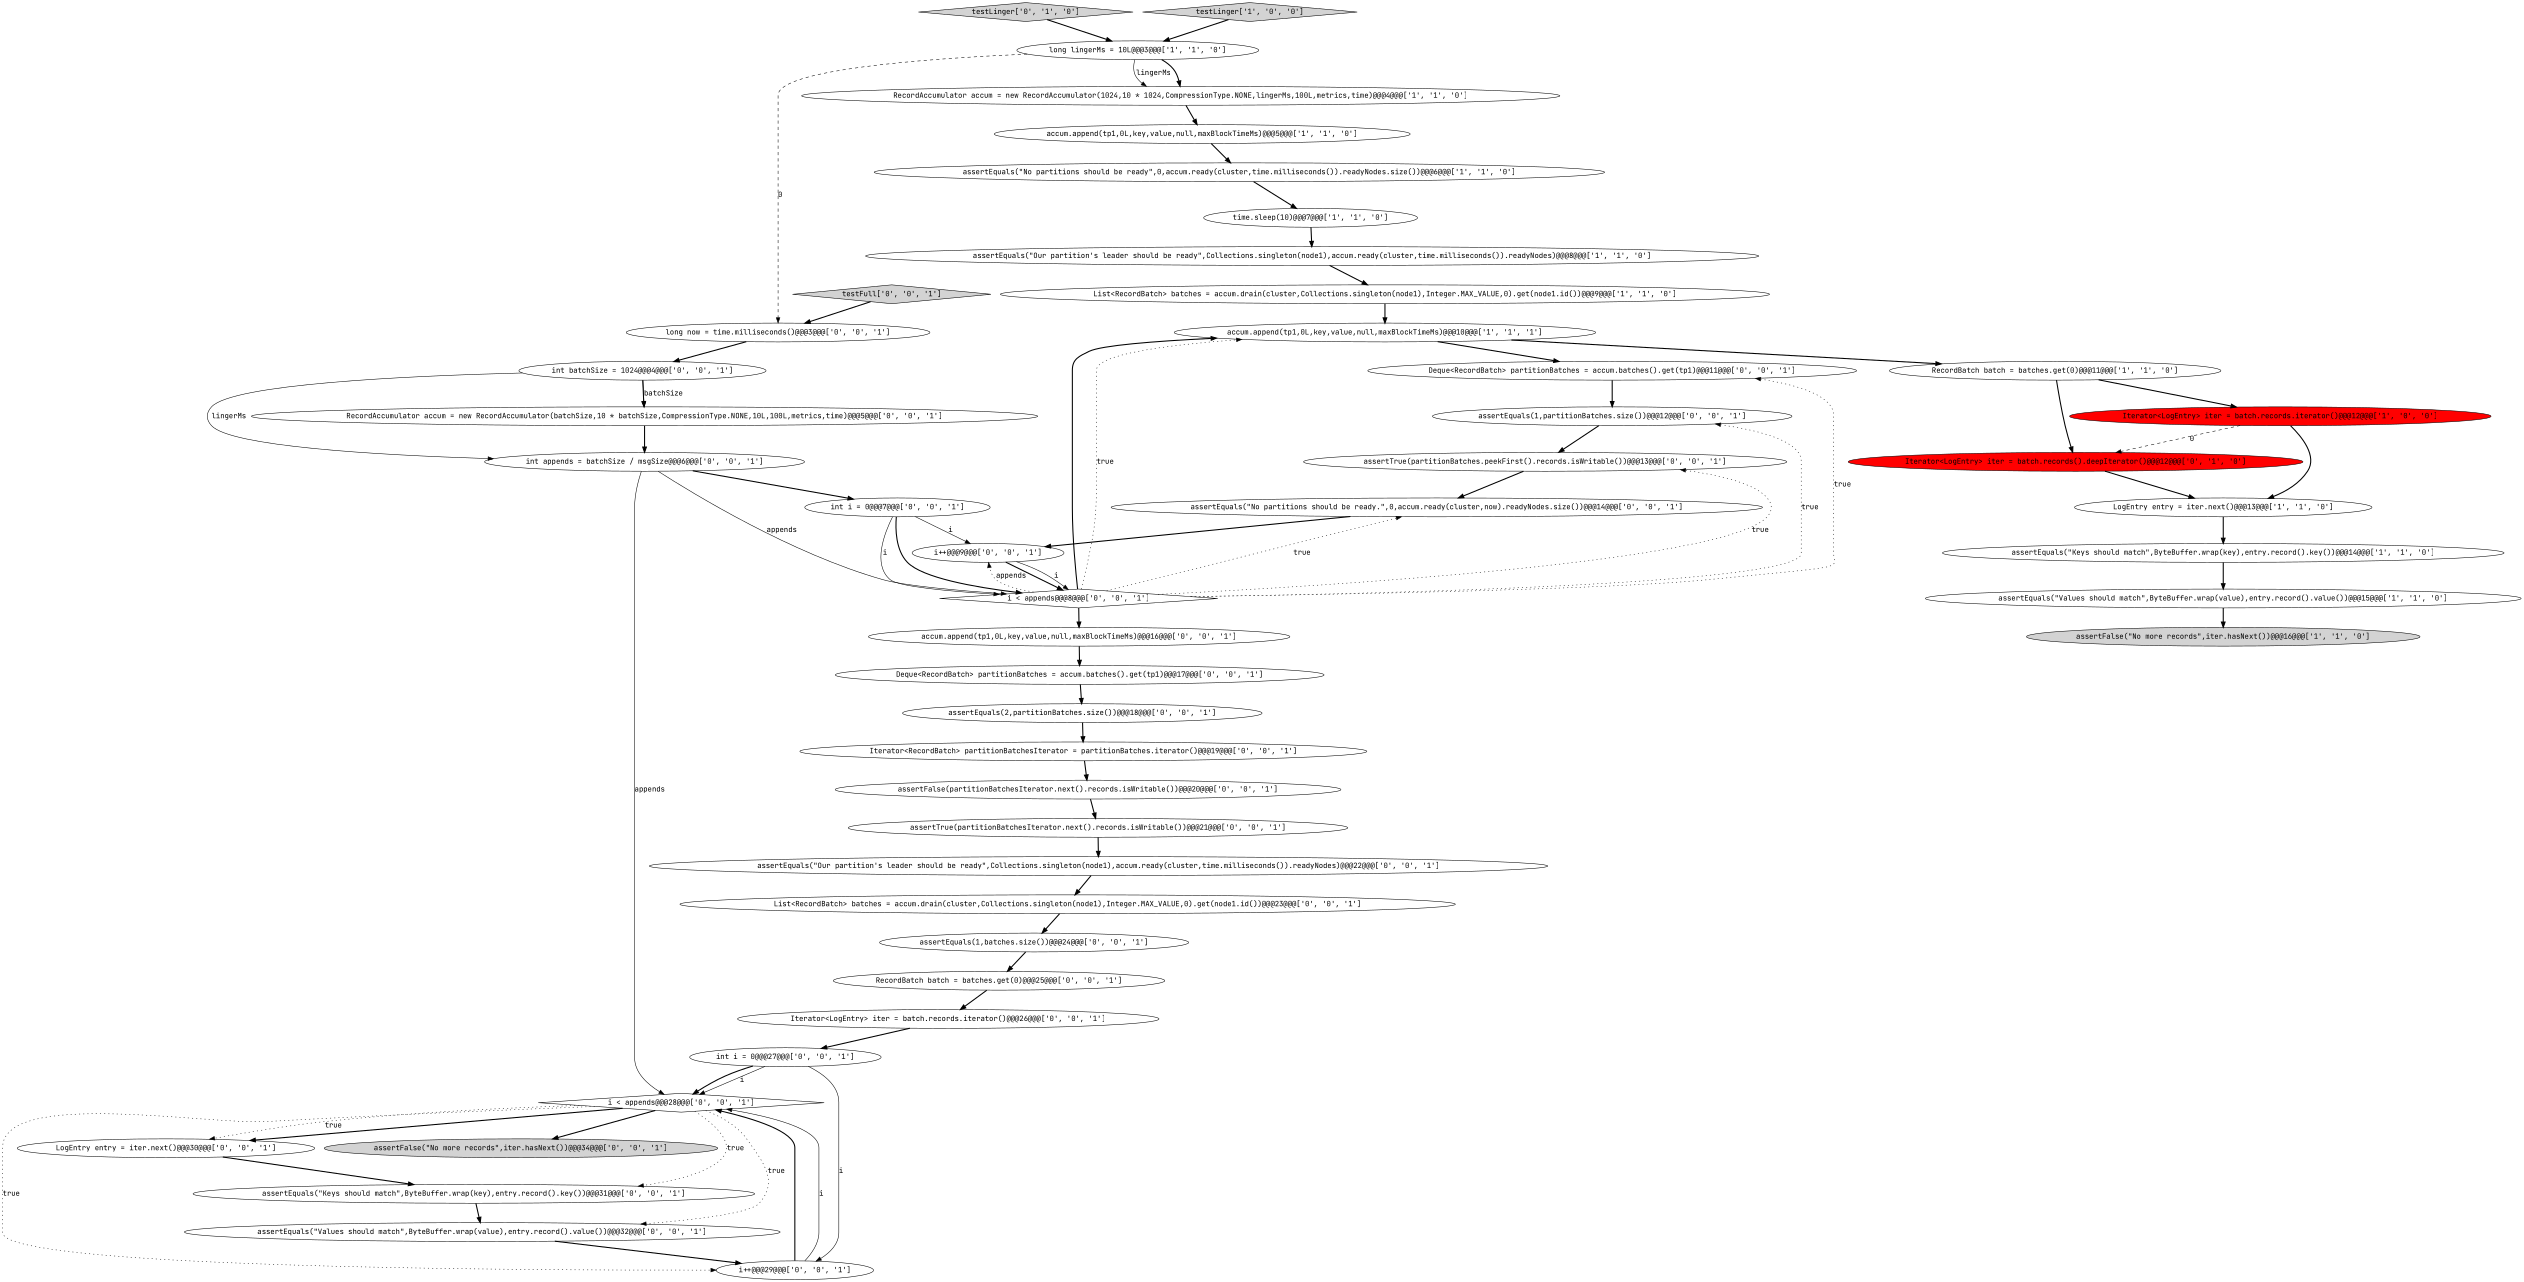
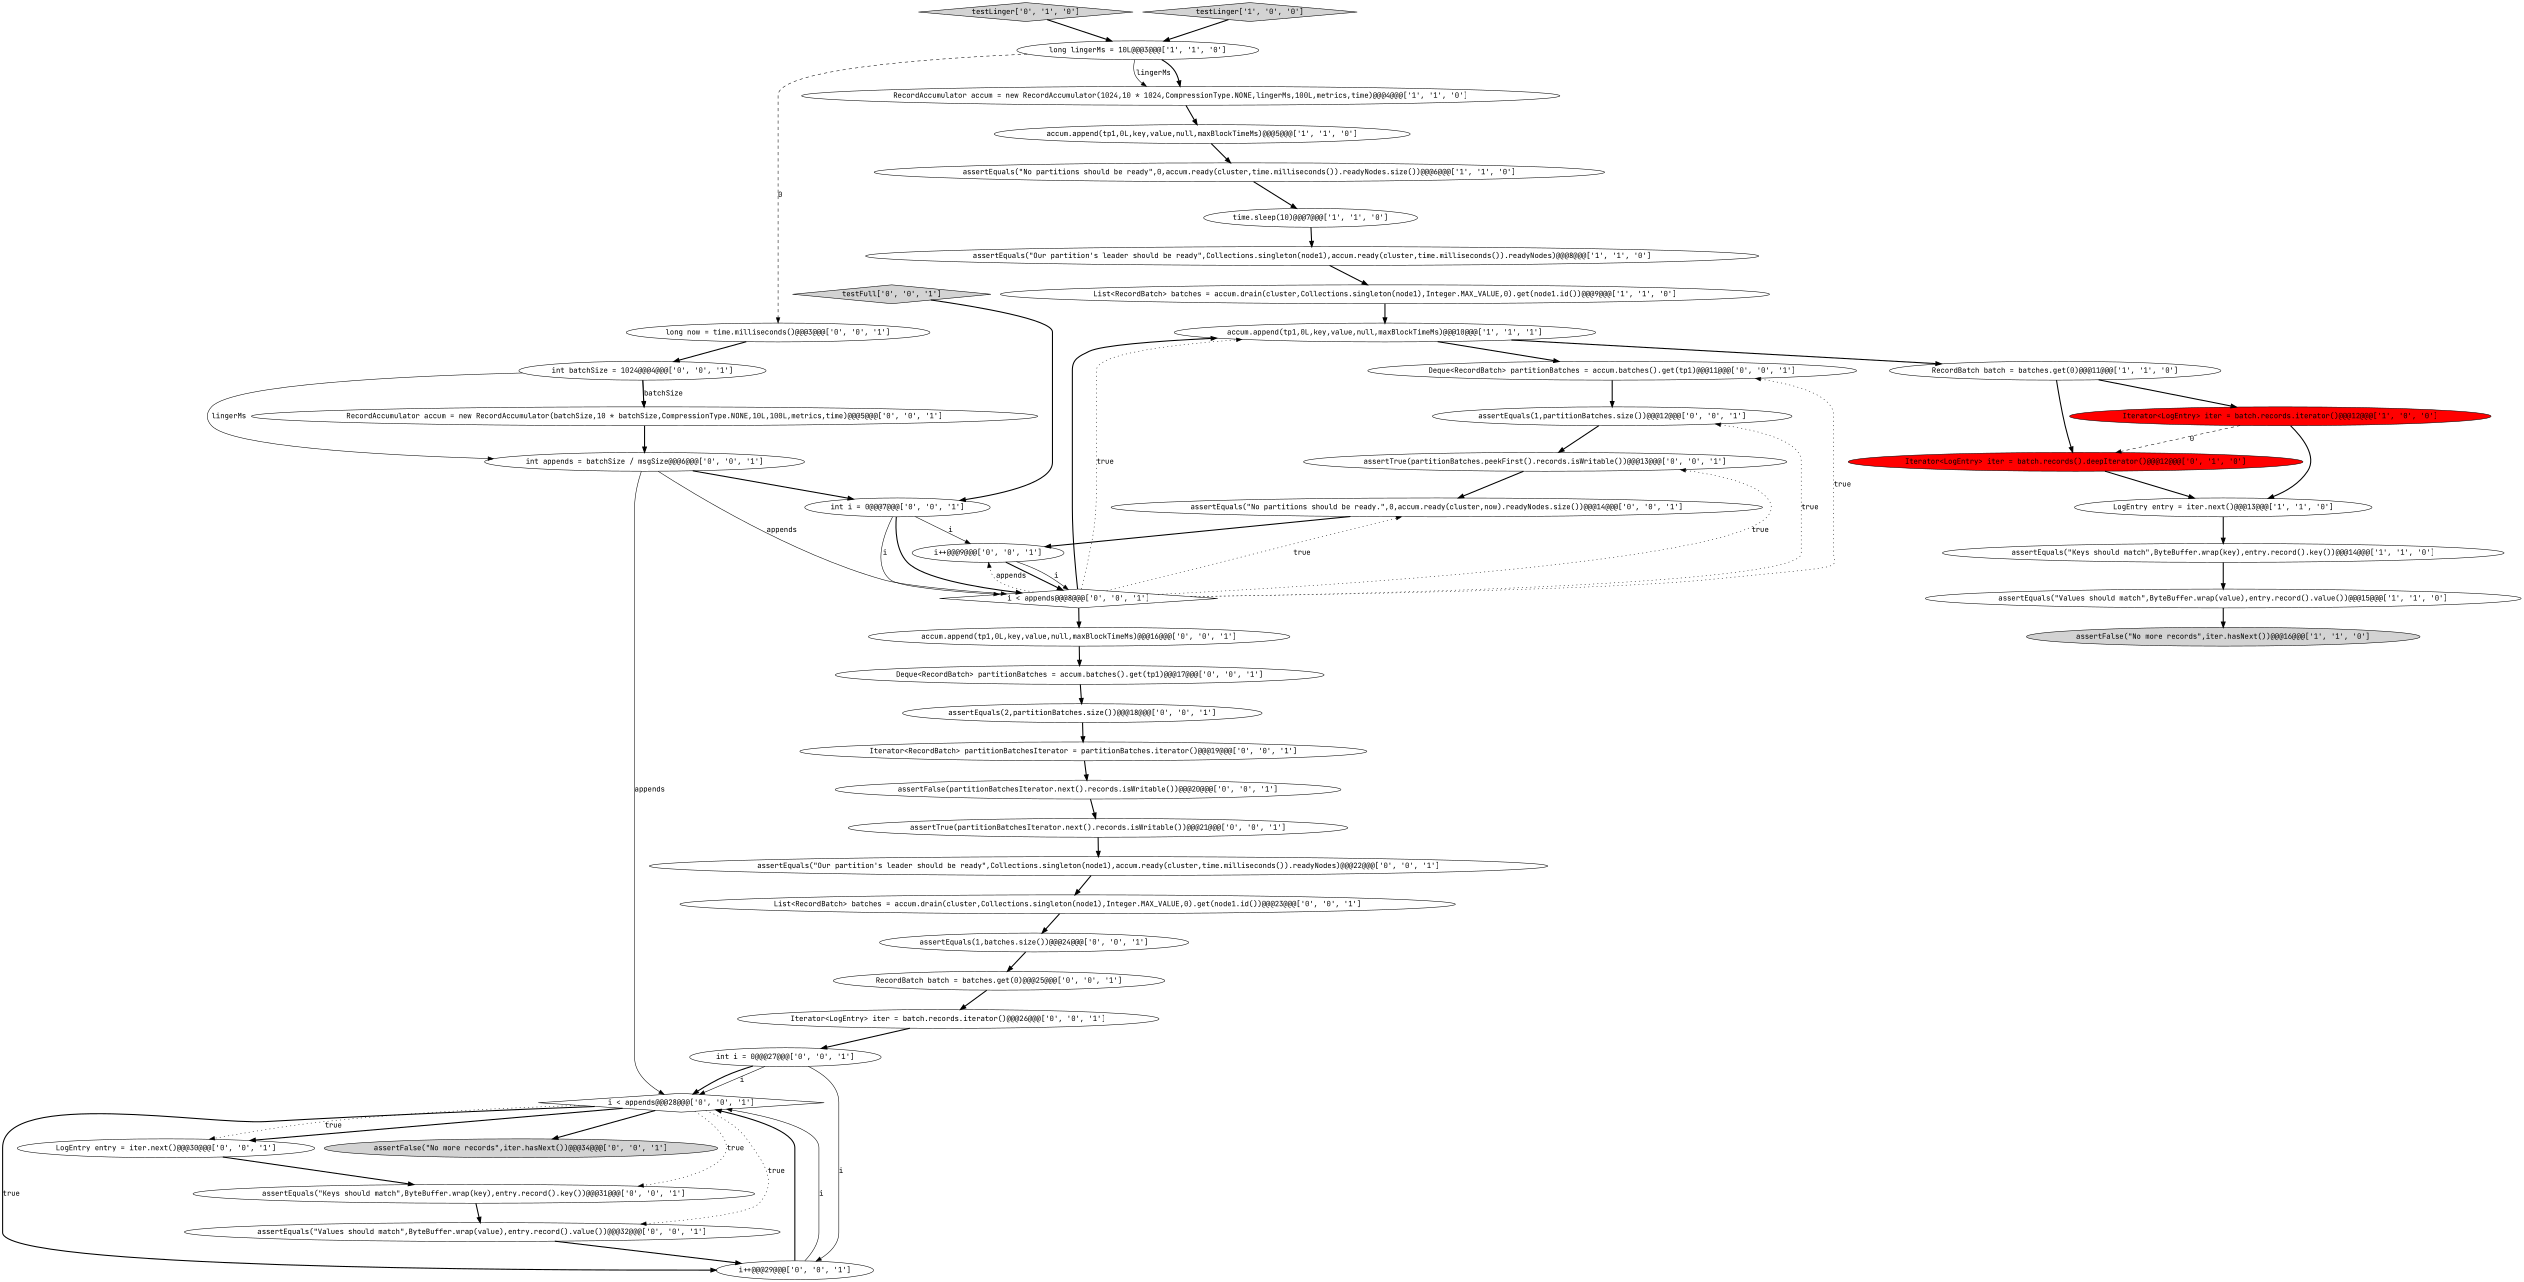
  digraph {
    fontname="JetBrains Mono"
    node [fillcolor=white fontname="JetBrains Mono" shape=ellipse style=filled]
    edge [fontname="JetBrains Mono" style=bold]
    n1 [label="assertEquals(\"Our partition's leader should be ready\",Collections.singleton(node1),accum.ready(cluster,time.milliseconds()).readyNodes)@@@8@@@['1', '1', '0']"]
    n2 [label="List<RecordBatch> batches = accum.drain(cluster,Collections.singleton(node1),Integer.MAX_VALUE,0).get(node1.id())@@@9@@@['1', '1', '0']"]
    n3 [label="accum.append(tp1,0L,key,value,null,maxBlockTimeMs)@@@10@@@['1', '1', '1']"]
    n4 [label="int i = 0@@@7@@@['0', '0', '1']"]
    n5 [label="i++@@@9@@@['0', '0', '1']"]
    n6 [label="i < appends@@@8@@@['0', '0', '1']" shape=diamond]
    n7 [label="accum.append(tp1,0L,key,value,null,maxBlockTimeMs)@@@16@@@['0', '0', '1']"]
    n8 [label="assertTrue(partitionBatches.peekFirst().records.isWritable())@@@13@@@['0', '0', '1']"]
    n9 [label="assertEquals(\"No partitions should be ready.\",0,accum.ready(cluster,now).readyNodes.size())@@@14@@@['0', '0', '1']"]
    n10 [label="assertEquals(1,partitionBatches.size())@@@12@@@['0', '0', '1']"]
    n11 [label="Deque<RecordBatch> partitionBatches = accum.batches().get(tp1)@@@11@@@['0', '0', '1']"]
    n12 [label="RecordBatch batch = batches.get(0)@@@25@@@['0', '0', '1']"]
    n13 [label="Iterator<LogEntry> iter = batch.records.iterator()@@@26@@@['0', '0', '1']"]
    n14 [label="int i = 0@@@27@@@['0', '0', '1']"]
    n15 [label="int appends = batchSize / msgSize@@@6@@@['0', '0', '1']"]
    n16 [label="i < appends@@@28@@@['0', '0', '1']" shape=diamond]
    n17 [label="LogEntry entry = iter.next()@@@30@@@['0', '0', '1']"]
    n18 [label="assertEquals(\"Keys should match\",ByteBuffer.wrap(key),entry.record().key())@@@31@@@['0', '0', '1']"]
    n19 [label="i++@@@29@@@['0', '0', '1']"]
    n20 [fillcolor=lightgray label="assertFalse(\"No more records\",iter.hasNext())@@@34@@@['0', '0', '1']"]
    n21 [label="assertEquals(\"Values should match\",ByteBuffer.wrap(value),entry.record().value())@@@32@@@['0', '0', '1']"]
    n22 [label="assertEquals(\"Our partition's leader should be ready\",Collections.singleton(node1),accum.ready(cluster,time.milliseconds()).readyNodes)@@@22@@@['0', '0', '1']"]
    n23 [label="List<RecordBatch> batches = accum.drain(cluster,Collections.singleton(node1),Integer.MAX_VALUE,0).get(node1.id())@@@23@@@['0', '0', '1']"]
    n24 [label="assertEquals(1,batches.size())@@@24@@@['0', '0', '1']"]
    n25 [fillcolor=lightgray label="testFull['0', '0', '1']" shape=diamond]
    n26 [label="long now = time.milliseconds()@@@3@@@['0', '0', '1']"]
    n27 [label="int batchSize = 1024@@@4@@@['0', '0', '1']"]
    n28 [label="Iterator<RecordBatch> partitionBatchesIterator = partitionBatches.iterator()@@@19@@@['0', '0', '1']"]
    n29 [label="assertFalse(partitionBatchesIterator.next().records.isWritable())@@@20@@@['0', '0', '1']"]
    n30 [label="assertTrue(partitionBatchesIterator.next().records.isWritable())@@@21@@@['0', '0', '1']"]
    n31 [label="Deque<RecordBatch> partitionBatches = accum.batches().get(tp1)@@@17@@@['0', '0', '1']"]
    n32 [label="assertEquals(2,partitionBatches.size())@@@18@@@['0', '0', '1']"]
    n33 [label="LogEntry entry = iter.next()@@@13@@@['1', '1', '0']"]
    n34 [label="assertEquals(\"Keys should match\",ByteBuffer.wrap(key),entry.record().key())@@@14@@@['1', '1', '0']"]
    n35 [label="assertEquals(\"Values should match\",ByteBuffer.wrap(value),entry.record().value())@@@15@@@['1', '1', '0']"]
    n36 [fillcolor=lightgray label="testLinger['0', '1', '0']" shape=diamond]
    n37 [label="long lingerMs = 10L@@@3@@@['1', '1', '0']"]
    n38 [label="RecordAccumulator accum = new RecordAccumulator(1024,10 * 1024,CompressionType.NONE,lingerMs,100L,metrics,time)@@@4@@@['1', '1', '0']"]
    n39 [label="RecordBatch batch = batches.get(0)@@@11@@@['1', '1', '0']"]
    n40 [fillcolor=red label="Iterator<LogEntry> iter = batch.records.iterator()@@@12@@@['1', '0', '0']"]
    n41 [fillcolor=red label="Iterator<LogEntry> iter = batch.records().deepIterator()@@@12@@@['0', '1', '0']"]
    n42 [label="RecordAccumulator accum = new RecordAccumulator(batchSize,10 * batchSize,CompressionType.NONE,10L,100L,metrics,time)@@@5@@@['0', '0', '1']"]
    n43 [fillcolor=lightgray label="testLinger['1', '0', '0']" shape=diamond]
    n44 [fillcolor=lightgray label="assertFalse(\"No more records\",iter.hasNext())@@@16@@@['1', '1', '0']"]
    n45 [label="accum.append(tp1,0L,key,value,null,maxBlockTimeMs)@@@5@@@['1', '1', '0']"]
    n46 [label="assertEquals(\"No partitions should be ready\",0,accum.ready(cluster,time.milliseconds()).readyNodes.size())@@@6@@@['1', '1', '0']"]
    n47 [label="time.sleep(10)@@@7@@@['1', '1', '0']"]
    n1 -> n2
    n2 -> n3
    n3 -> n11
    n3 -> n39
    n4 -> n5 [label=i style=solid]
    n4 -> n6 [label=i style=solid]
    n4 -> n6
    n5 -> n6
    n5 -> n6 [label=i style=solid]
    n6 -> n3
    n6 -> n3 [label=true style=dotted]
    n6 -> n5 [label=appends style=dotted]
    n6 -> n7
    n6 -> n8 [label=true style=dotted]
    n6 -> n9 [label=true style=dotted]
    n6 -> n10 [label=true style=dotted]
    n6 -> n11 [label=true style=dotted]
    n7 -> n31
    n8 -> n9
    n9 -> n5
    n10 -> n8
    n11 -> n10
    n12 -> n13
    n13 -> n14
    n14 -> n16 [label=i style=solid]
    n14 -> n16
    n14 -> n19 [label=i style=solid]
    n15 -> n4
    n15 -> n6 [label=appends style=solid]
    n15 -> n16 [label=appends style=solid]
    n16 -> n17 [label=true style=dotted]
    n16 -> n17
    n16 -> n18 [label=true style=dotted]
-   n16 -> n19 [label=true style=dotted]
+   n16 -> n19 [label=true]
    n16 -> n20
    n16 -> n21 [label=true style=dotted]
    n17 -> n18
    n18 -> n21
    n19 -> n16
    n19 -> n16 [label=i style=solid]
    n21 -> n19
    n22 -> n23
    n23 -> n24
    n24 -> n12
-   n25 -> n26
+   n25 -> n4
    n26 -> n27
    n27 -> n15 [label=lingerMs style=solid]
    n27 -> n42
    n27 -> n42 [label=batchSize style=solid]
    n28 -> n29
    n29 -> n30
    n30 -> n22
    n31 -> n32
    n32 -> n28
    n33 -> n34
    n34 -> n35
    n35 -> n44
    n36 -> n37
    n37 -> n26 [label=0 style=dashed]
    n37 -> n38
    n37 -> n38 [label=lingerMs style=solid]
    n38 -> n45
    n39 -> n40
    n39 -> n41
    n40 -> n33
    n40 -> n41 [label=0 style=dashed]
    n41 -> n33
    n42 -> n15
    n43 -> n37
    n45 -> n46
    n46 -> n47
    n47 -> n1
  }
